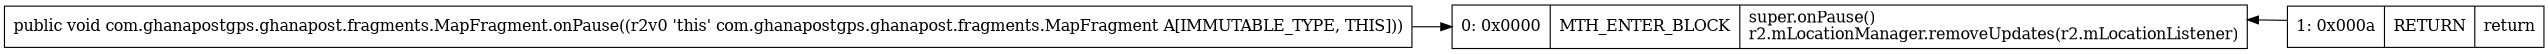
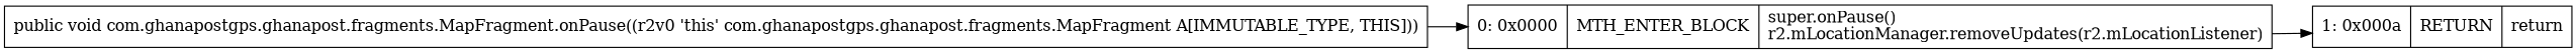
  digraph {
    rankdir=LR
    node [shape=record]
    n1 [label="{0\:\ 0x0000|MTH_ENTER_BLOCK\l|super.onPause()\lr2.mLocationManager.removeUpdates(r2.mLocationListener)\l}"]
    n2 [label="{1\:\ 0x000a|RETURN\l|return\l}"]
    n3 [label="{public void com.ghanapostgps.ghanapost.fragments.MapFragment.onPause((r2v0 'this' com.ghanapostgps.ghanapost.fragments.MapFragment A[IMMUTABLE_TYPE, THIS])) }"]
-   n2 -> n1
+   n1 -> n2
    n3 -> n1
  }
